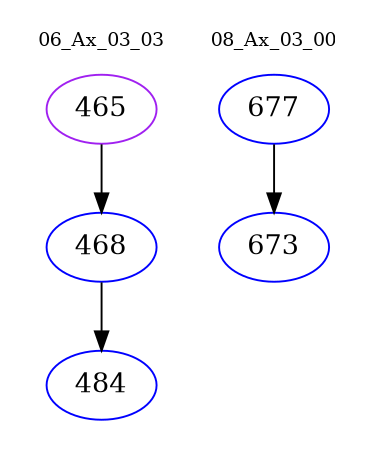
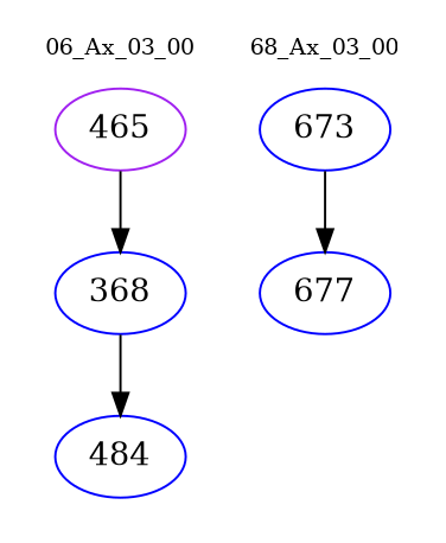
  digraph {
    node [color=blue]
    edge [color=black]
-   n1 [label=468]
+   n1 [label=368]
    n2 [label=484]
    n3 [color=purple label=465]
    n4 [label=673]
    n5 [label=677]
    subgraph cluster_1 {
      color=white
      fontsize=10
-     label="06_Ax_03_03"
+     label="06_Ax_03_00"
      n1
      n2
      n3
    }
    subgraph cluster_2 {
      color=white
      fontsize=10
-     label="08_Ax_03_00"
+     label="68_Ax_03_00"
      n4
      n5
    }
    n1 -> n2
    n3 -> n1
-   n5 -> n4
+   n4 -> n5
  }
